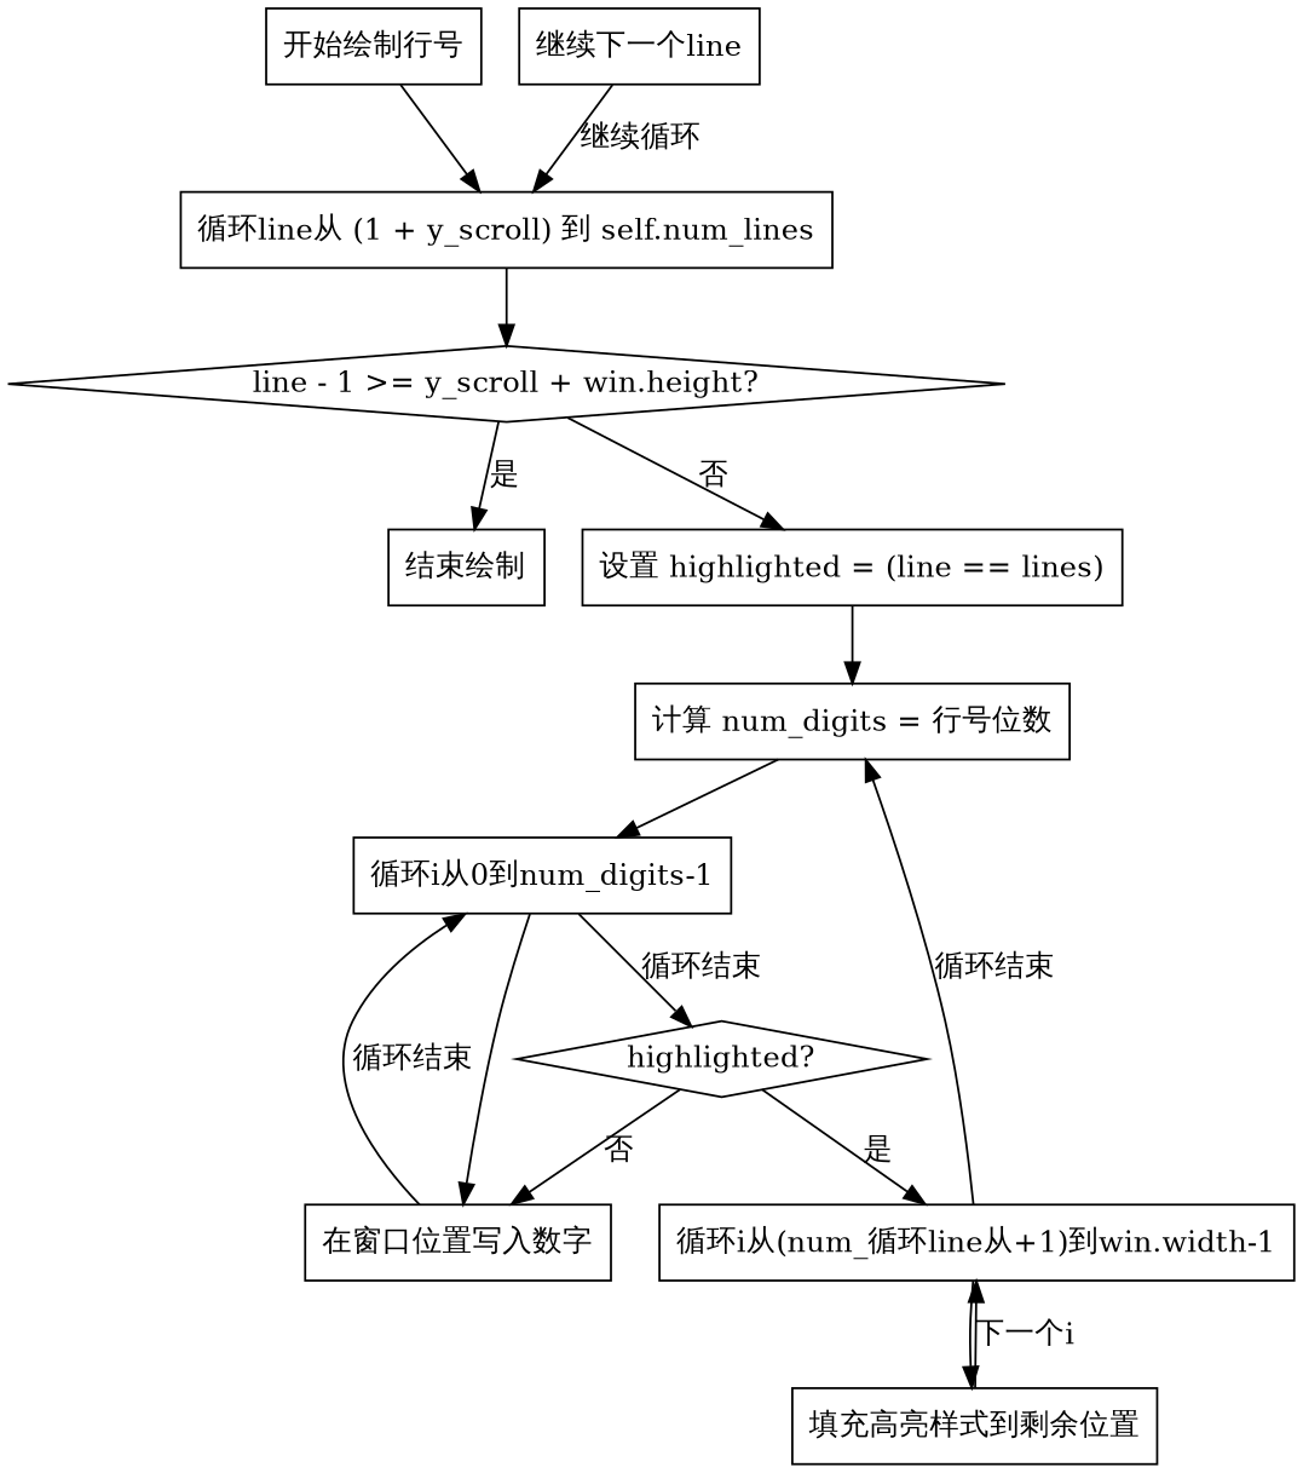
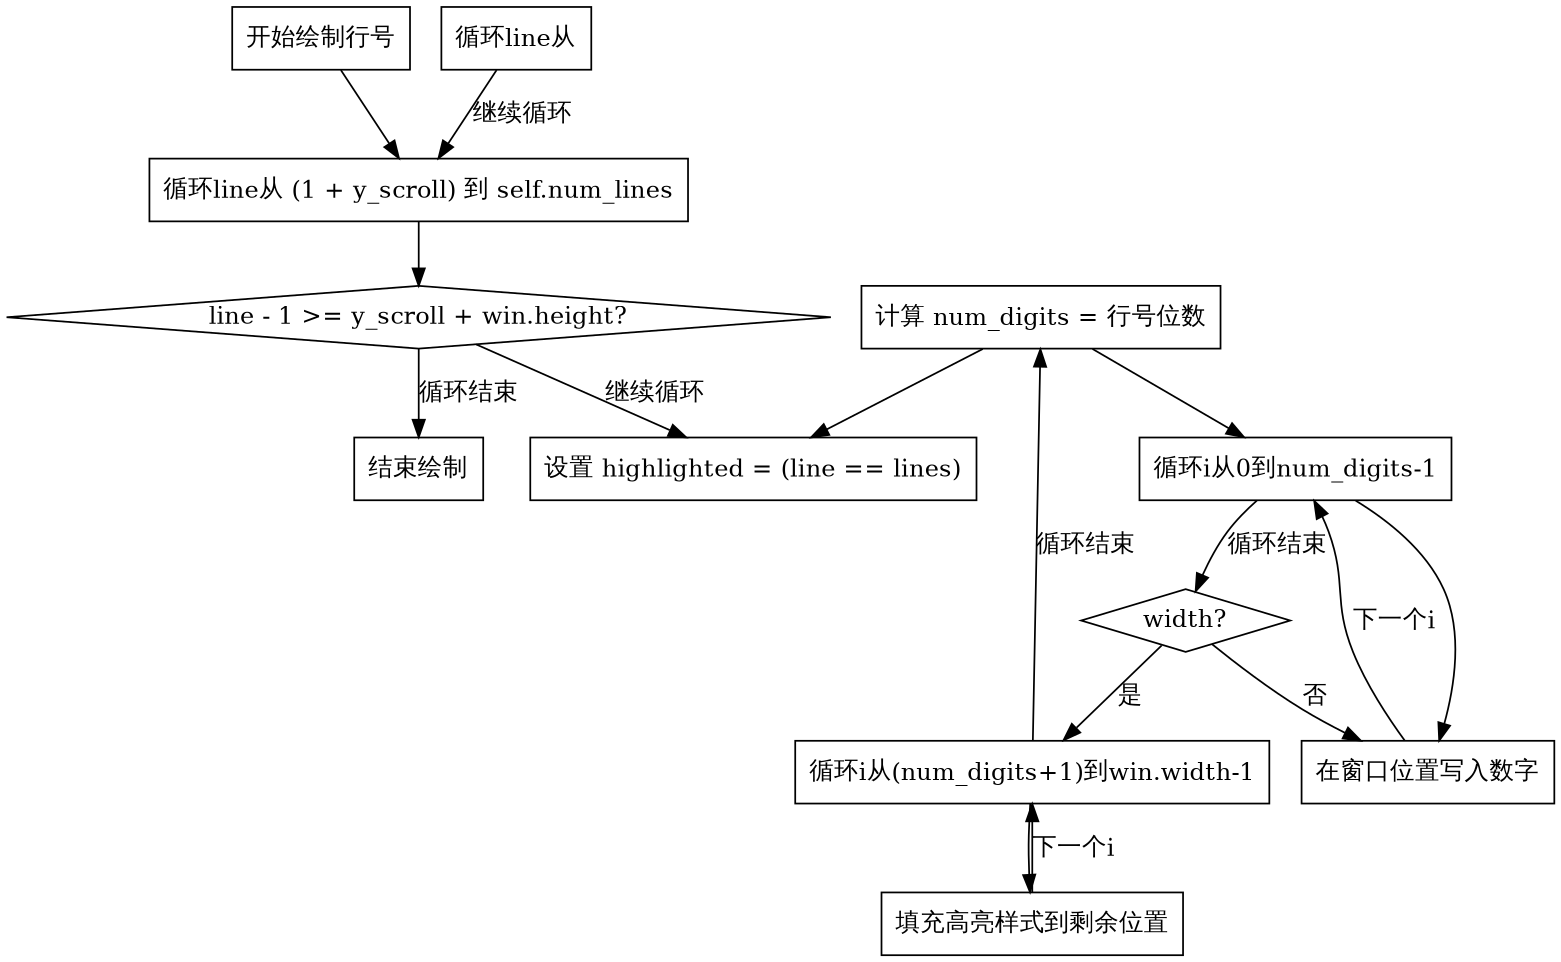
  digraph {
    node [shape=rectangle]
    n1 [label="开始绘制行号"]
    n2 [label="循环line从 (1 + y_scroll) 到 self.num_lines"]
    n3 [label="line - 1 >= y_scroll + win.height?" shape=diamond]
    n4 [label="结束绘制"]
    n5 [label="设置 highlighted = (line == lines)"]
    n6 [label="计算 num_digits = 行号位数"]
    n7 [label="循环i从0到num_digits-1"]
    n8 [label="在窗口位置写入数字"]
-   n9 [label="highlighted?" shape=diamond]
-   n10 [label="循环i从(num_循环line从+1)到win.width-1"]
+   n9 [label="width?" shape=diamond]
+   n10 [label="循环i从(num_digits+1)到win.width-1"]
    n11 [label="填充高亮样式到剩余位置"]
-   n12 [label="继续下一个line"]
+   n12 [label="循环line从"]
    n1 -> n2
    n2 -> n3
-   n3 -> n4 [label="是"]
-   n3 -> n5 [label="否"]
-   n5 -> n6
+   n3 -> n4 [label="循环结束"]
+   n3 -> n5 [label="继续循环"]
+   n6 -> n5
    n6 -> n7
    n7 -> n8
    n7 -> n9 [label="循环结束"]
-   n8 -> n7 [label="循环结束"]
+   n8 -> n7 [label="下一个i"]
    n9 -> n8 [label="否"]
    n9 -> n10 [label="是"]
    n10 -> n6 [label="循环结束"]
    n10 -> n11
    n11 -> n10 [label="下一个i"]
    n12 -> n2 [label="继续循环"]
  }
